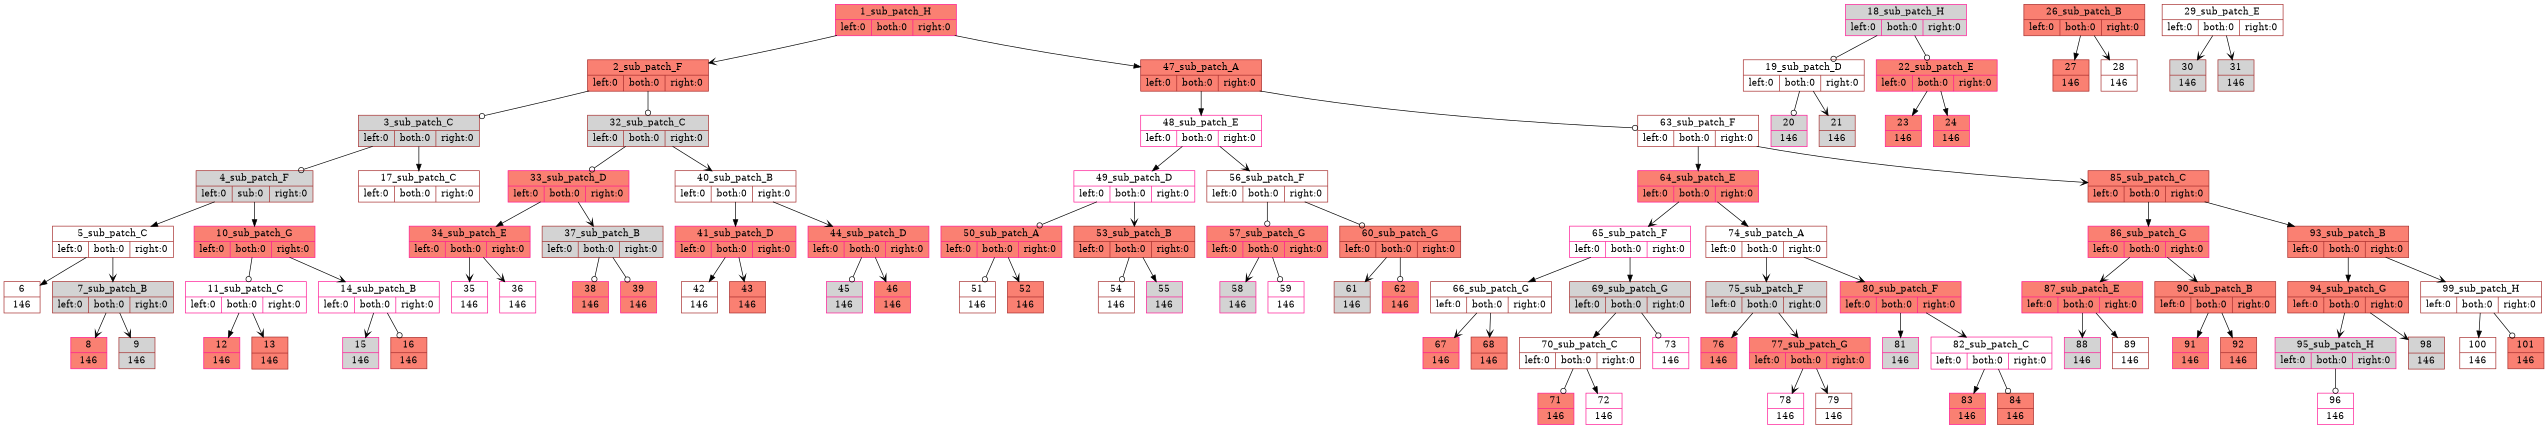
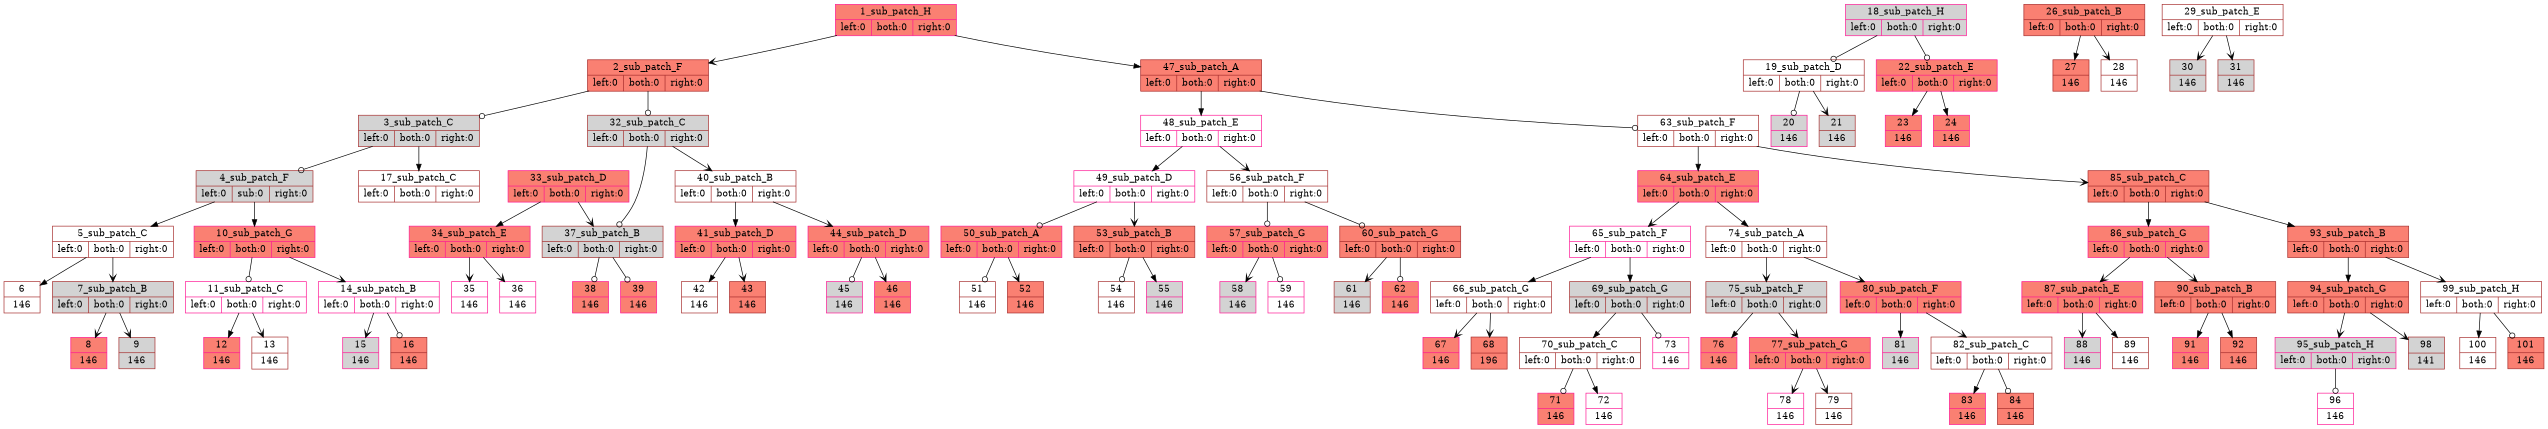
  digraph {
    node [color=brown fillcolor=salmon shape=record style=filled]
    edge [arrowhead=vee tailport=left]
    n1 [color=deeppink label="{1_sub_patch_H|{left:0|both:0|right:0}}"]
    n2 [label="{2_sub_patch_F|{left:0|both:0|right:0}}"]
    n3 [label="{47_sub_patch_A|{left:0|both:0|right:0}}"]
    n4 [fillcolor=lightgrey label="{3_sub_patch_C|{left:0|both:0|right:0}}"]
    n5 [fillcolor=lightgrey label="{32_sub_patch_C|{left:0|both:0|right:0}}"]
    n6 [color=deeppink fillcolor=white label="{48_sub_patch_E|{left:0|both:0|right:0}}"]
    n7 [fillcolor=white label="{63_sub_patch_F|{left:0|both:0|right:0}}"]
    n8 [fillcolor=lightgrey label="{4_sub_patch_F|{left:0|sub:0|right:0}}"]
    n9 [fillcolor=white label="{17_sub_patch_C|{left:0|both:0|right:0}}"]
    n10 [color=deeppink label="{33_sub_patch_D|{left:0|both:0|right:0}}"]
    n11 [fillcolor=white label="{40_sub_patch_B|{left:0|both:0|right:0}}"]
    n12 [fillcolor=white label="{5_sub_patch_C|{left:0|both:0|right:0}}"]
    n13 [color=deeppink label="{10_sub_patch_G|{left:0|both:0|right:0}}"]
    n14 [fillcolor=white label="{6|{146}}"]
    n15 [fillcolor=lightgrey label="{7_sub_patch_B|{left:0|both:0|right:0}}"]
    n16 [color=deeppink fillcolor=white label="{11_sub_patch_C|{left:0|both:0|right:0}}"]
    n17 [color=deeppink fillcolor=white label="{14_sub_patch_B|{left:0|both:0|right:0}}"]
    n18 [color=deeppink label="{8|{146}}"]
    n19 [fillcolor=lightgrey label="{9|{146}}"]
    n20 [color=deeppink label="{12|{146}}"]
-   n21 [label="{13|{146}}"]
+   n21 [fillcolor=white label="{13|{146}}"]
    n22 [color=deeppink fillcolor=lightgrey label="{15|{146}}"]
    n23 [label="{16|{146}}"]
    n24 [color=deeppink fillcolor=lightgrey label="{18_sub_patch_H|{left:0|both:0|right:0}}"]
    n25 [fillcolor=white label="{19_sub_patch_D|{left:0|both:0|right:0}}"]
    n26 [color=deeppink label="{22_sub_patch_E|{left:0|both:0|right:0}}"]
    n27 [color=deeppink fillcolor=lightgrey label="{20|{146}}"]
    n28 [fillcolor=lightgrey label="{21|{146}}"]
    n29 [color=deeppink label="{23|{146}}"]
    n30 [color=deeppink label="{24|{146}}"]
    n31 [label="{26_sub_patch_B|{left:0|both:0|right:0}}"]
    n32 [label="{27|{146}}"]
    n33 [fillcolor=white label="{28|{146}}"]
    n34 [fillcolor=white label="{29_sub_patch_E|{left:0|both:0|right:0}}"]
    n35 [fillcolor=lightgrey label="{30|{146}}"]
    n36 [fillcolor=lightgrey label="{31|{146}}"]
    n37 [color=deeppink label="{34_sub_patch_E|{left:0|both:0|right:0}}"]
    n38 [fillcolor=lightgrey label="{37_sub_patch_B|{left:0|both:0|right:0}}"]
    n39 [color=deeppink label="{41_sub_patch_D|{left:0|both:0|right:0}}"]
    n40 [color=deeppink label="{44_sub_patch_D|{left:0|both:0|right:0}}"]
    n41 [color=deeppink fillcolor=white label="{35|{146}}"]
    n42 [color=deeppink fillcolor=white label="{36|{146}}"]
    n43 [color=deeppink label="{38|{146}}"]
    n44 [color=deeppink label="{39|{146}}"]
    n45 [fillcolor=white label="{42|{146}}"]
    n46 [label="{43|{146}}"]
    n47 [color=deeppink fillcolor=lightgrey label="{45|{146}}"]
    n48 [color=deeppink label="{46|{146}}"]
    n49 [color=deeppink fillcolor=white label="{49_sub_patch_D|{left:0|both:0|right:0}}"]
    n50 [fillcolor=white label="{56_sub_patch_F|{left:0|both:0|right:0}}"]
    n51 [color=deeppink label="{64_sub_patch_E|{left:0|both:0|right:0}}"]
    n52 [label="{85_sub_patch_C|{left:0|both:0|right:0}}"]
    n53 [color=deeppink label="{50_sub_patch_A|{left:0|both:0|right:0}}"]
    n54 [label="{53_sub_patch_B|{left:0|both:0|right:0}}"]
    n55 [color=deeppink label="{57_sub_patch_G|{left:0|both:0|right:0}}"]
    n56 [label="{60_sub_patch_G|{left:0|both:0|right:0}}"]
    n57 [fillcolor=white label="{51|{146}}"]
    n58 [label="{52|{146}}"]
    n59 [fillcolor=white label="{54|{146}}"]
    n60 [color=deeppink fillcolor=lightgrey label="{55|{146}}"]
    n61 [color=deeppink fillcolor=lightgrey label="{58|{146}}"]
    n62 [color=deeppink fillcolor=white label="{59|{146}}"]
    n63 [fillcolor=lightgrey label="{61|{146}}"]
    n64 [color=deeppink label="{62|{146}}"]
    n65 [color=deeppink fillcolor=white label="{65_sub_patch_F|{left:0|both:0|right:0}}"]
    n66 [fillcolor=white label="{74_sub_patch_A|{left:0|both:0|right:0}}"]
    n67 [color=deeppink label="{86_sub_patch_G|{left:0|both:0|right:0}}"]
    n68 [label="{93_sub_patch_B|{left:0|both:0|right:0}}"]
    n69 [fillcolor=white label="{66_sub_patch_G|{left:0|both:0|right:0}}"]
    n70 [fillcolor=lightgrey label="{69_sub_patch_G|{left:0|both:0|right:0}}"]
    n71 [fillcolor=lightgrey label="{75_sub_patch_F|{left:0|both:0|right:0}}"]
    n72 [color=deeppink label="{80_sub_patch_F|{left:0|both:0|right:0}}"]
    n73 [color=deeppink label="{67|{146}}"]
-   n74 [label="{68|{146}}"]
+   n74 [label="{68|{196}}"]
    n75 [fillcolor=white label="{70_sub_patch_C|{left:0|both:0|right:0}}"]
    n76 [color=deeppink fillcolor=white label="{73|{146}}"]
    n77 [color=deeppink label="{71|{146}}"]
    n78 [color=deeppink fillcolor=white label="{72|{146}}"]
    n79 [color=deeppink label="{76|{146}}"]
    n80 [color=deeppink label="{77_sub_patch_G|{left:0|both:0|right:0}}"]
    n81 [color=deeppink fillcolor=lightgrey label="{81|{146}}"]
-   n82 [color=deeppink fillcolor=white label="{82_sub_patch_C|{left:0|both:0|right:0}}"]
+   n82 [fillcolor=white label="{82_sub_patch_C|{left:0|both:0|right:0}}"]
    n83 [color=deeppink fillcolor=white label="{78|{146}}"]
    n84 [fillcolor=white label="{79|{146}}"]
    n85 [color=deeppink label="{83|{146}}"]
    n86 [label="{84|{146}}"]
    n87 [color=deeppink label="{87_sub_patch_E|{left:0|both:0|right:0}}"]
    n88 [label="{90_sub_patch_B|{left:0|both:0|right:0}}"]
    n89 [label="{94_sub_patch_G|{left:0|both:0|right:0}}"]
    n90 [fillcolor=white label="{99_sub_patch_H|{left:0|both:0|right:0}}"]
    n91 [color=deeppink fillcolor=lightgrey label="{88|{146}}"]
    n92 [fillcolor=white label="{89|{146}}"]
    n93 [color=deeppink label="{91|{146}}"]
    n94 [label="{92|{146}}"]
    n95 [color=deeppink fillcolor=lightgrey label="{95_sub_patch_H|{left:0|both:0|right:0}}"]
-   n96 [fillcolor=lightgrey label="{98|{146}}"]
+   n96 [fillcolor=lightgrey label="{98|{141}}"]
    n97 [fillcolor=white label="{100|{146}}"]
    n98 [label="{101|{146}}"]
    n99 [color=deeppink fillcolor=white label="{96|{146}}"]
    n1 -> n2
    n1 -> n3 [arrowhead=normal tailport=right]
    n2 -> n4 [arrowhead=odot]
    n2 -> n5 [arrowhead=odot tailport=right]
    n3 -> n6 [arrowhead=normal]
    n3 -> n7 [arrowhead=odot tailport=right]
    n4 -> n8 [arrowhead=odot]
    n4 -> n9 [arrowhead=normal tailport=right]
-   n5 -> n10 [arrowhead=odot]
+   n5 -> n38 [arrowhead=odot]
    n5 -> n11 [tailport=right]
    n6 -> n49 [arrowhead=normal]
    n6 -> n50 [tailport=right]
    n7 -> n51 [arrowhead=normal]
    n7 -> n52 [tailport=right]
    n8 -> n12 [arrowhead=normal]
    n8 -> n13 [arrowhead=normal tailport=right]
    n10 -> n37 [arrowhead=normal]
    n10 -> n38 [tailport=right]
    n11 -> n39 [arrowhead=normal]
    n11 -> n40 [tailport=right]
    n12 -> n14 [arrowhead=normal]
    n12 -> n15 [tailport=right]
    n13 -> n16 [arrowhead=odot]
    n13 -> n17 [tailport=right]
    n15 -> n18
    n15 -> n19 [tailport=right]
    n16 -> n20 [arrowhead=normal]
    n16 -> n21 [tailport=right]
    n17 -> n22
    n17 -> n23 [arrowhead=odot tailport=right]
    n24 -> n25 [arrowhead=odot]
    n24 -> n26 [arrowhead=odot tailport=right]
    n25 -> n27 [arrowhead=odot]
    n25 -> n28 [tailport=right]
    n26 -> n29 [arrowhead=normal]
    n26 -> n30 [arrowhead=normal tailport=right]
    n31 -> n32 [arrowhead=normal]
    n31 -> n33 [tailport=right]
    n34 -> n35
    n34 -> n36 [tailport=right]
    n37 -> n41
    n37 -> n42 [tailport=right]
    n38 -> n43 [arrowhead=odot]
    n38 -> n44 [arrowhead=odot tailport=right]
    n39 -> n45 [arrowhead=normal]
    n39 -> n46 [tailport=right]
    n40 -> n47 [arrowhead=odot]
    n40 -> n48 [tailport=right]
    n49 -> n53 [arrowhead=odot]
    n49 -> n54 [tailport=right]
    n50 -> n55 [arrowhead=odot]
    n50 -> n56 [arrowhead=odot tailport=right]
    n51 -> n65
    n51 -> n66 [arrowhead=normal tailport=right]
    n52 -> n67 [arrowhead=normal]
    n52 -> n68 [arrowhead=normal tailport=right]
    n53 -> n57 [arrowhead=odot]
    n53 -> n58 [tailport=right]
    n54 -> n59 [arrowhead=odot]
    n54 -> n60 [arrowhead=normal tailport=right]
    n55 -> n61
    n55 -> n62 [arrowhead=odot tailport=right]
    n56 -> n63
    n56 -> n64 [arrowhead=odot tailport=right]
    n65 -> n69 [arrowhead=normal]
    n65 -> n70 [arrowhead=normal tailport=right]
    n66 -> n71
    n66 -> n72 [tailport=right]
    n67 -> n87
    n67 -> n88 [tailport=right]
    n68 -> n89 [arrowhead=normal]
    n68 -> n90 [tailport=right]
    n69 -> n73
    n69 -> n74 [tailport=right]
    n70 -> n75 [arrowhead=normal]
    n70 -> n76 [arrowhead=odot tailport=right]
    n71 -> n79 [arrowhead=normal]
    n71 -> n80 [tailport=right]
    n72 -> n81 [arrowhead=normal]
    n72 -> n82 [tailport=right]
    n75 -> n77 [arrowhead=odot]
    n75 -> n78 [arrowhead=normal tailport=right]
    n80 -> n83
    n80 -> n84 [tailport=right]
    n82 -> n85 [arrowhead=normal]
    n82 -> n86 [arrowhead=odot tailport=right]
    n87 -> n91
    n87 -> n92 [arrowhead=normal tailport=right]
    n88 -> n93 [arrowhead=normal]
    n88 -> n94 [arrowhead=normal tailport=right]
    n89 -> n95
    n89 -> n96 [tailport=right]
    n90 -> n97 [arrowhead=normal]
    n90 -> n98 [arrowhead=odot tailport=right]
    n95 -> n99 [arrowhead=odot]
  }
